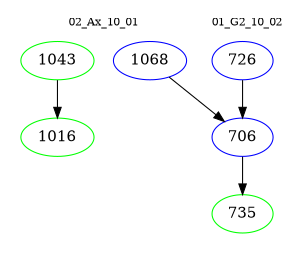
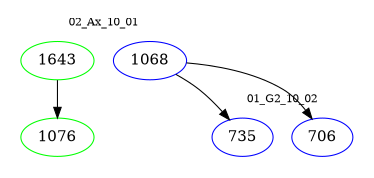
  digraph {
    node [color=blue]
    edge [color=black]
    n1 [label=1068]
-   n2 [color=green label=1043]
-   n3 [color=green label=1016]
-   n4 [label=726]
+   n2 [color=green label=1643]
+   n3 [color=green label=1076]
    n5 [label=706]
-   n6 [color=green label=735]
+   n6 [label=735]
    subgraph cluster_1 {
      color=white
      fontsize=10
      label="02_Ax_10_01"
      n1
      n2
      n3
    }
    subgraph cluster_2 {
      color=white
      fontsize=10
      label="01_G2_10_02"
-     n4
      n5
      n6
    }
    n1 -> n5
    n2 -> n3
-   n4 -> n5
-   n5 -> n6
+   n1 -> n6
  }
